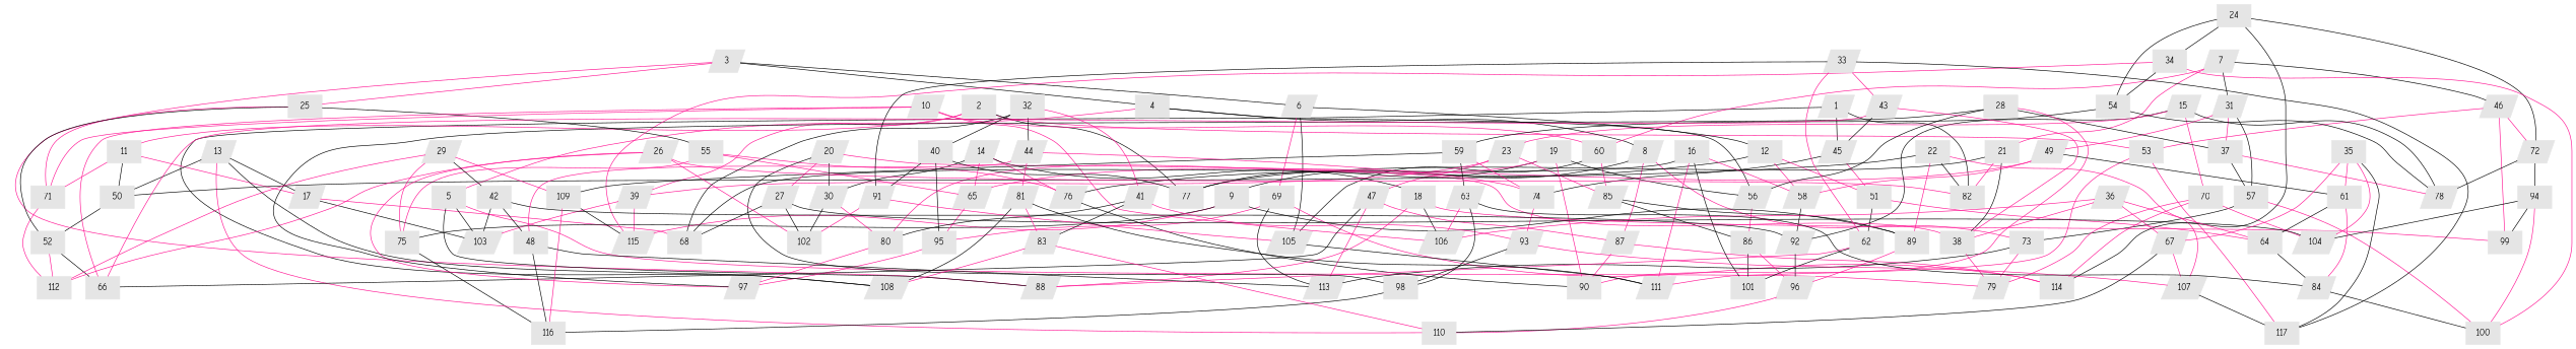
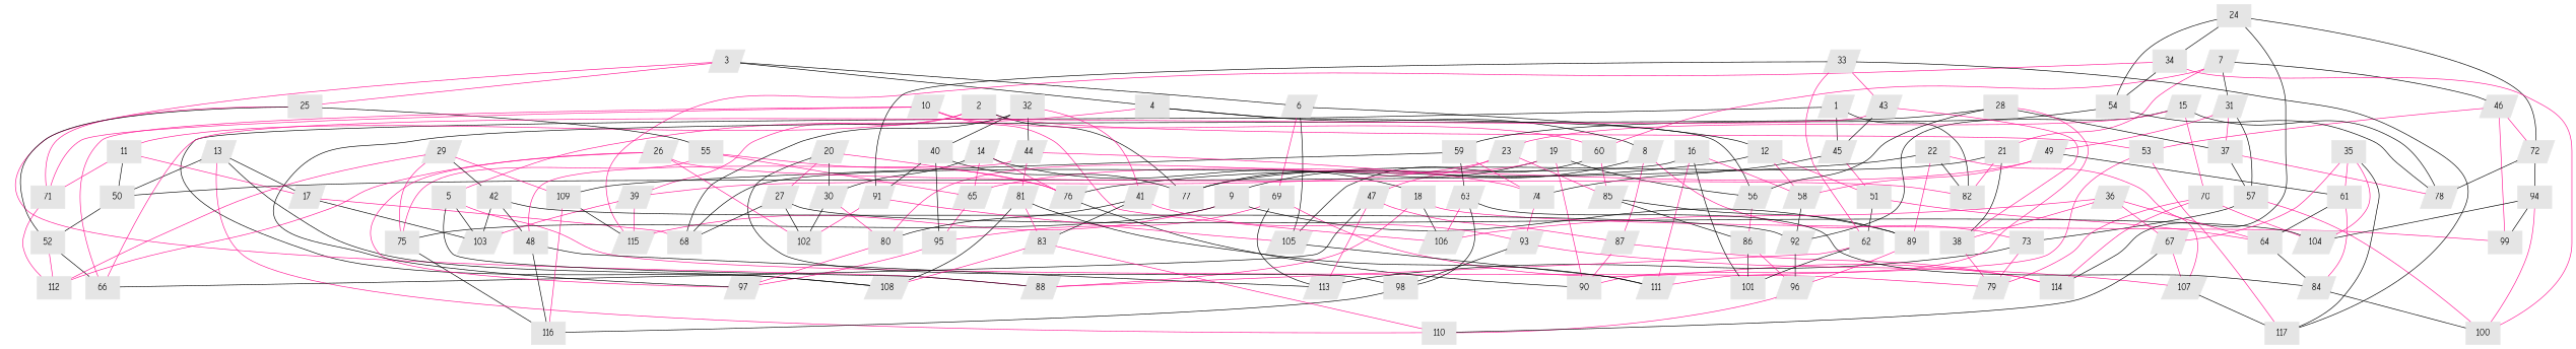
  graph {
    fontname="Comic Neue"
    node [color=gray90 fontname="Comic Neue" shape=box style=filled]
    edge [color=deeppink fontname="Comic Neue"]
    1 [shape=parallelogram]
    45 [shape=parallelogram]
    82
    108 [shape=parallelogram]
    51
    74
    2
    11
    39 [shape=parallelogram]
    53
    77
    71
    17 [shape=parallelogram]
    50
    103 [shape=parallelogram]
    115 [shape=parallelogram]
    111 [shape=parallelogram]
    117
    3 [shape=parallelogram]
    4
    6 [shape=parallelogram]
    25
    88 [shape=parallelogram]
    5
    8 [shape=parallelogram]
    56 [shape=parallelogram]
    12
    69
    105 [shape=parallelogram]
    52
    55
    79 [shape=parallelogram]
    9
    73
    87 [shape=parallelogram]
    86
    58 [shape=parallelogram]
    76 [shape=parallelogram]
    114
    95
    113 [shape=parallelogram]
    7 [shape=parallelogram]
    21
    31 [shape=parallelogram]
    46 [shape=parallelogram]
    60
    38
    37
    49 [shape=parallelogram]
    57
    99
    72 [shape=parallelogram]
    85 [shape=parallelogram]
    75
    89
    90
    116
    96 [shape=parallelogram]
    10 [shape=parallelogram]
    66
    106 [shape=parallelogram]
    112
    68
    62
    64
    92 [shape=parallelogram]
    13 [shape=parallelogram]
    110
    14 [shape=parallelogram]
    18
    30 [shape=parallelogram]
    65 [shape=parallelogram]
    80
    102
    15 [shape=parallelogram]
    23 [shape=parallelogram]
    70
    78 [shape=parallelogram]
    47 [shape=parallelogram]
    104 [shape=parallelogram]
    16
    101
    19
    97 [shape=parallelogram]
    20 [shape=parallelogram]
    27 [shape=parallelogram]
    98
    22
    107 [shape=parallelogram]
    24
    34
    54
    100
    59
    94
    26 [shape=parallelogram]
    28
    29 [shape=parallelogram]
    42
    109
    48
    61
    32
    40
    41 [shape=parallelogram]
    44 [shape=parallelogram]
    91 [shape=parallelogram]
    83 [shape=parallelogram]
    93 [shape=parallelogram]
    81 [shape=parallelogram]
    33 [shape=parallelogram]
    43 [shape=parallelogram]
    35
    67 [shape=parallelogram]
    84 [shape=parallelogram]
    36 [shape=parallelogram]
    63 [shape=parallelogram]
    1 -- 45 [color=black]
    1 -- 82 [color=black]
    1 -- 108 [color=black]
    45 -- 51
    45 -- 74 [color=black]
    51 -- 62 [color=black]
    51 -- 64
    74 -- 93
    2 -- 11
    2 -- 39
    2 -- 53
    2 -- 77 [color=black]
    11 -- 71
    11 -- 17
    11 -- 50 [color=black]
    39 -- 103
    39 -- 115
    53 -- 111
    53 -- 117
    71 -- 112
    17 -- 103 [color=black]
    17 -- 68
    50 -- 52 [color=black]
    3 -- 4 [color=black]
    3 -- 6 [color=black]
    3 -- 25
    3 -- 88
    4 -- 5
    4 -- 8 [color=black]
    4 -- 56 [color=black]
    6 -- 12 [color=black]
    6 -- 69
    6 -- 105 [color=black]
    25 -- 71
    25 -- 52 [color=black]
    25 -- 55 [color=black]
    5 -- 103 [color=black]
    5 -- 88 [color=black]
    5 -- 79
    8 -- 9 [color=black]
    8 -- 73
    8 -- 87
    56 -- 86
    12 -- 51
    12 -- 58
    12 -- 76 [color=black]
    69 -- 114
    69 -- 95
    69 -- 113 [color=black]
    105 -- 111 [color=black]
    52 -- 66 [color=black]
    52 -- 112
    55 -- 76
    55 -- 75
    55 -- 65
    9 -- 115
    9 -- 75 [color=black]
    9 -- 89 [color=black]
    73 -- 79
    73 -- 113 [color=black]
    87 -- 114
    87 -- 90
    86 -- 96
    86 -- 101 [color=black]
    58 -- 92 [color=black]
    76 -- 90 [color=black]
    95 -- 97
    7 -- 21
    7 -- 31 [color=black]
    7 -- 46 [color=black]
    7 -- 60
    21 -- 82
    21 -- 77 [color=black]
    21 -- 38 [color=black]
    31 -- 37
    31 -- 49
    31 -- 57 [color=black]
    46 -- 53
    46 -- 99
    46 -- 72
    60 -- 105 [color=black]
    60 -- 85
    38 -- 79
    37 -- 57 [color=black]
    37 -- 78
    49 -- 58
    49 -- 65
    49 -- 61 [color=black]
    57 -- 73 [color=black]
    57 -- 100
    72 -- 78 [color=black]
    72 -- 94 [color=black]
    85 -- 86 [color=black]
    85 -- 89 [color=black]
    75 -- 116 [color=black]
    89 -- 96
    96 -- 110
    10 -- 71
    10 -- 60
    10 -- 66
    10 -- 106
    62 -- 88
    62 -- 101 [color=black]
    64 -- 84 [color=black]
    92 -- 96 [color=black]
    13 -- 108 [color=black]
    13 -- 17 [color=black]
    13 -- 50 [color=black]
    13 -- 110
    14 -- 76
    14 -- 18 [color=black]
    14 -- 30 [color=black]
    14 -- 65
    18 -- 88
    18 -- 99
    18 -- 106 [color=black]
    30 -- 80
    30 -- 102 [color=black]
    65 -- 95
    80 -- 97
    15 -- 92 [color=black]
    15 -- 23
    15 -- 70
    15 -- 78 [color=black]
    23 -- 39
    23 -- 85
    23 -- 47
    70 -- 79
    70 -- 114
    70 -- 104
    47 -- 87
    47 -- 113
    47 -- 66 [color=black]
    16 -- 111
    16 -- 58
    16 -- 68 [color=black]
    16 -- 101 [color=black]
    19 -- 77 [color=black]
    19 -- 56 [color=black]
    19 -- 90
    19 -- 80
-   20 -- 38
+   20 -- 76
    20 -- 30 [color=black]
    20 -- 27
    20 -- 98 [color=black]
    27 -- 68 [color=black]
    27 -- 102 [color=black]
    27 -- 104 [color=black]
    98 -- 116 [color=black]
    22 -- 82 [color=black]
    22 -- 50 [color=black]
    22 -- 89
    22 -- 107
    107 -- 117 [color=black]
    24 -- 114 [color=black]
    24 -- 72 [color=black]
    24 -- 34 [color=black]
    24 -- 54 [color=black]
    34 -- 115
    34 -- 54 [color=black]
    34 -- 100
    54 -- 78 [color=black]
    54 -- 59 [color=black]
    59 -- 74
    59 -- 109 [color=black]
    59 -- 63 [color=black]
    94 -- 99 [color=black]
    94 -- 104 [color=black]
    94 -- 100
    26 -- 82
    26 -- 112
    26 -- 102
    26 -- 97
    28 -- 56 [color=black]
    28 -- 37 [color=black]
    28 -- 90
    28 -- 97 [color=black]
    29 -- 75
    29 -- 112
    29 -- 42 [color=black]
    29 -- 109
    42 -- 103 [color=black]
    42 -- 92 [color=black]
    42 -- 48 [color=black]
    109 -- 115 [color=black]
    109 -- 116
    48 -- 113 [color=black]
    48 -- 116 [color=black]
    61 -- 64 [color=black]
    61 -- 84
    32 -- 68 [color=black]
    32 -- 40 [color=black]
    32 -- 41
    32 -- 44 [color=black]
    40 -- 77 [color=black]
    40 -- 95 [color=black]
    40 -- 91 [color=black]
    41 -- 80 [color=black]
    41 -- 83 [color=black]
    41 -- 93
    44 -- 74
    44 -- 48
    44 -- 81
    91 -- 105
    91 -- 102
    83 -- 108
    83 -- 110
    93 -- 98 [color=black]
    93 -- 107
    81 -- 108 [color=black]
    81 -- 111 [color=black]
    81 -- 83
    33 -- 117 [color=black]
    33 -- 62
    33 -- 91 [color=black]
    33 -- 43
    43 -- 45 [color=black]
    43 -- 38
    43 -- 66
    35 -- 117 [color=black]
    35 -- 104
    35 -- 61
    35 -- 67
    67 -- 110 [color=black]
    67 -- 107
    84 -- 100 [color=black]
    36 -- 38
    36 -- 106
    36 -- 64
    36 -- 67
    63 -- 106
    63 -- 98 [color=black]
    63 -- 84 [color=black]
  }
